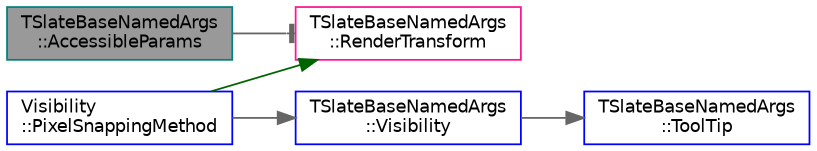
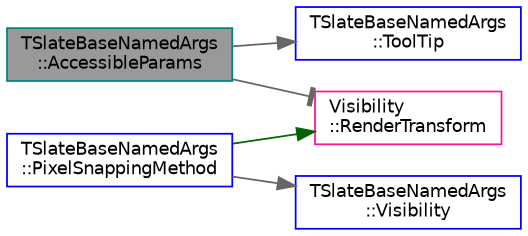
  digraph {
    fontname="DejaVu Sans"
    rankdir=LR
    node [color=blue fillcolor=white fontname="DejaVu Sans" fontsize=10 shape=box style=filled]
    edge [arrowhead=normal color=gray40 fontname="DejaVu Sans" fontsize=10 labelfontname=Helvetica labelfontsize=10 style=solid]
    n1 [color=teal fillcolor=grey60 fontcolor=black height=0.2 label="TSlateBaseNamedArgs\l::AccessibleParams" width=0.4]
-   n2 [color=deeppink height=0.2 label="TSlateBaseNamedArgs\l::RenderTransform" width=0.4]
-   n3 [height=0.2 label="Visibility\l::PixelSnappingMethod" width=0.4]
+   n2 [color=deeppink height=0.2 label="Visibility\l::RenderTransform" width=0.4]
+   n3 [height=0.2 label="TSlateBaseNamedArgs\l::PixelSnappingMethod" width=0.4]
    n4 [height=0.2 label="TSlateBaseNamedArgs\l::Visibility" width=0.4]
    n5 [height=0.2 label="TSlateBaseNamedArgs\l::ToolTip" width=0.4]
    n1 -> n2 [arrowhead=tee]
    n3 -> n2 [color=darkgreen]
    n3 -> n4
-   n4 -> n5
+   n1 -> n5
  }
